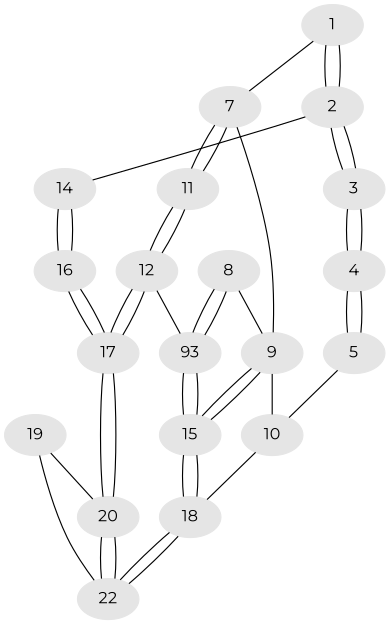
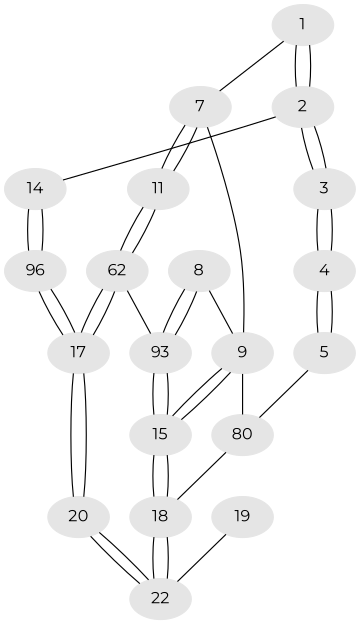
  graph {
    fontname=Montserrat
    node [color=gray90 fontname=Montserrat style=filled]
    edge [fontname=Montserrat]
    1
    2
    7
    3
    14
    11
    9
    4
-   16
+   16 [label=96]
    5
    17
-   10
+   10 [label=80]
    19
    20
    n15 [label=22]
    18
    8
    n18 [label=93]
-   12
+   12 [label=62]
    15
    1 -- 2
    1 -- 2
    1 -- 7
    2 -- 3
    2 -- 3
    2 -- 14
    7 -- 11
    7 -- 11
    7 -- 9
    3 -- 4
    3 -- 4
    14 -- 16
    14 -- 16
    11 -- 12
    11 -- 12
    9 -- 10
    9 -- 15
    9 -- 15
    4 -- 5
    4 -- 5
    16 -- 17
    16 -- 17
    5 -- 10
    17 -- 20
    17 -- 20
    10 -- 18
-   19 -- 20
    19 -- n15
    20 -- n15
    20 -- n15
    18 -- n15
    18 -- n15
    8 -- 9
    8 -- n18
    8 -- n18
    n18 -- 15
    n18 -- 15
    12 -- 17
    12 -- 17
    12 -- n18
    15 -- 18
    15 -- 18
  }
